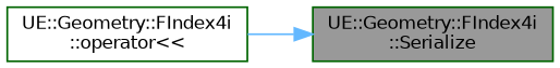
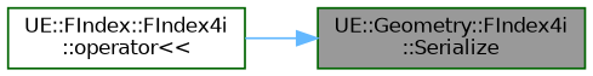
  digraph {
    rankdir=RL
    node [color=darkgreen fontname=Helvetica fontsize=10 shape=box style=filled]
    n1 [fillcolor=grey60 fontcolor=black height=0.2 label="UE::Geometry::FIndex4i\l::Serialize" width=0.4]
-   n2 [fillcolor=white height=0.2 label="UE::Geometry::FIndex4i\l::operator\<\<" width=0.4]
+   n2 [fillcolor=white height=0.2 label="UE::FIndex::FIndex4i\l::operator\<\<" width=0.4]
    n1 -> n2 [color=steelblue1 dir=back fontname=Helvetica fontsize=10 labelfontname=Helvetica labelfontsize=10 style=solid]
  }
